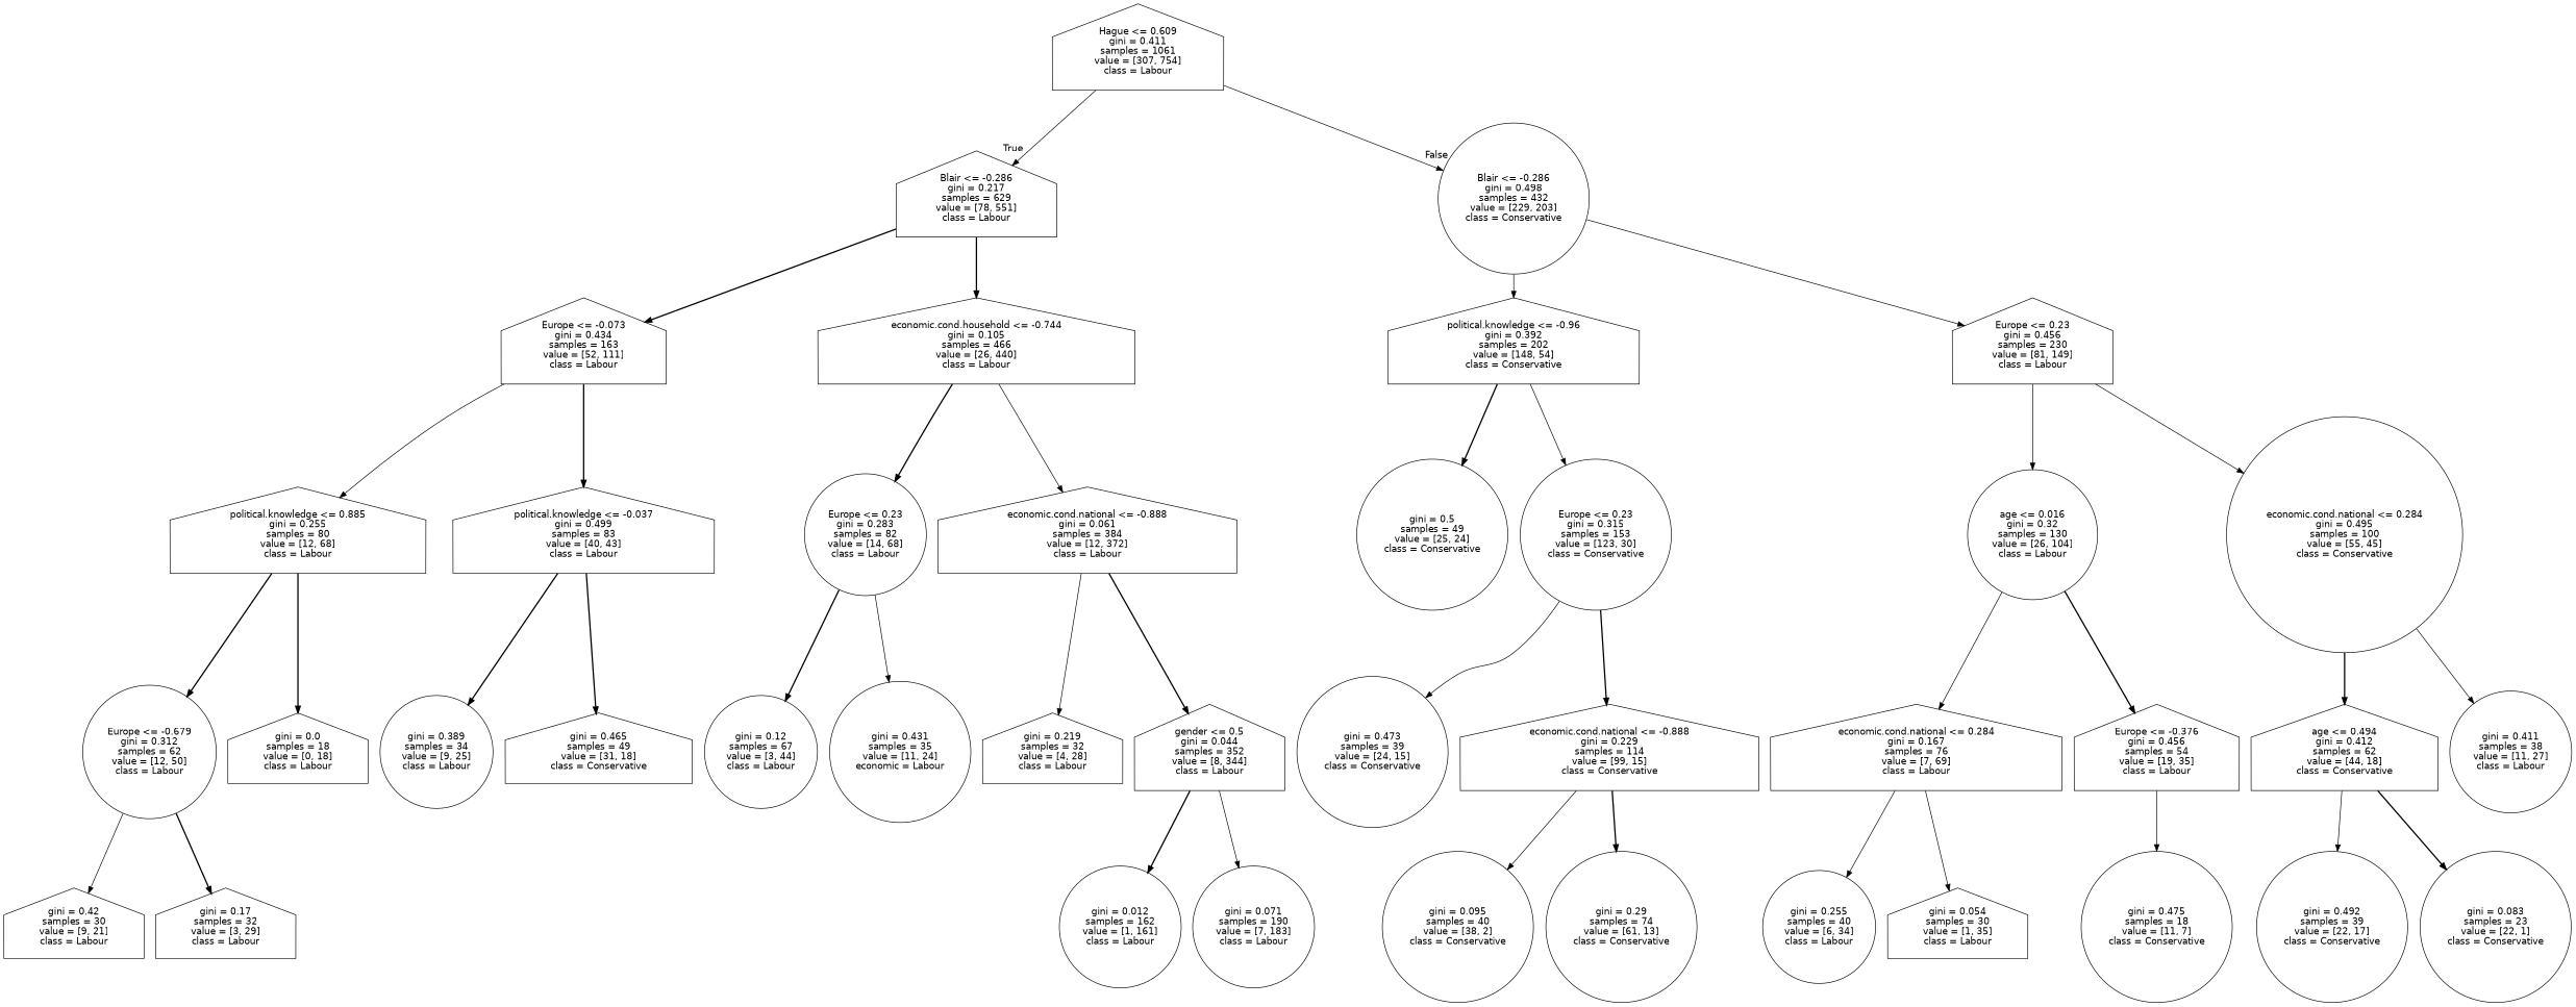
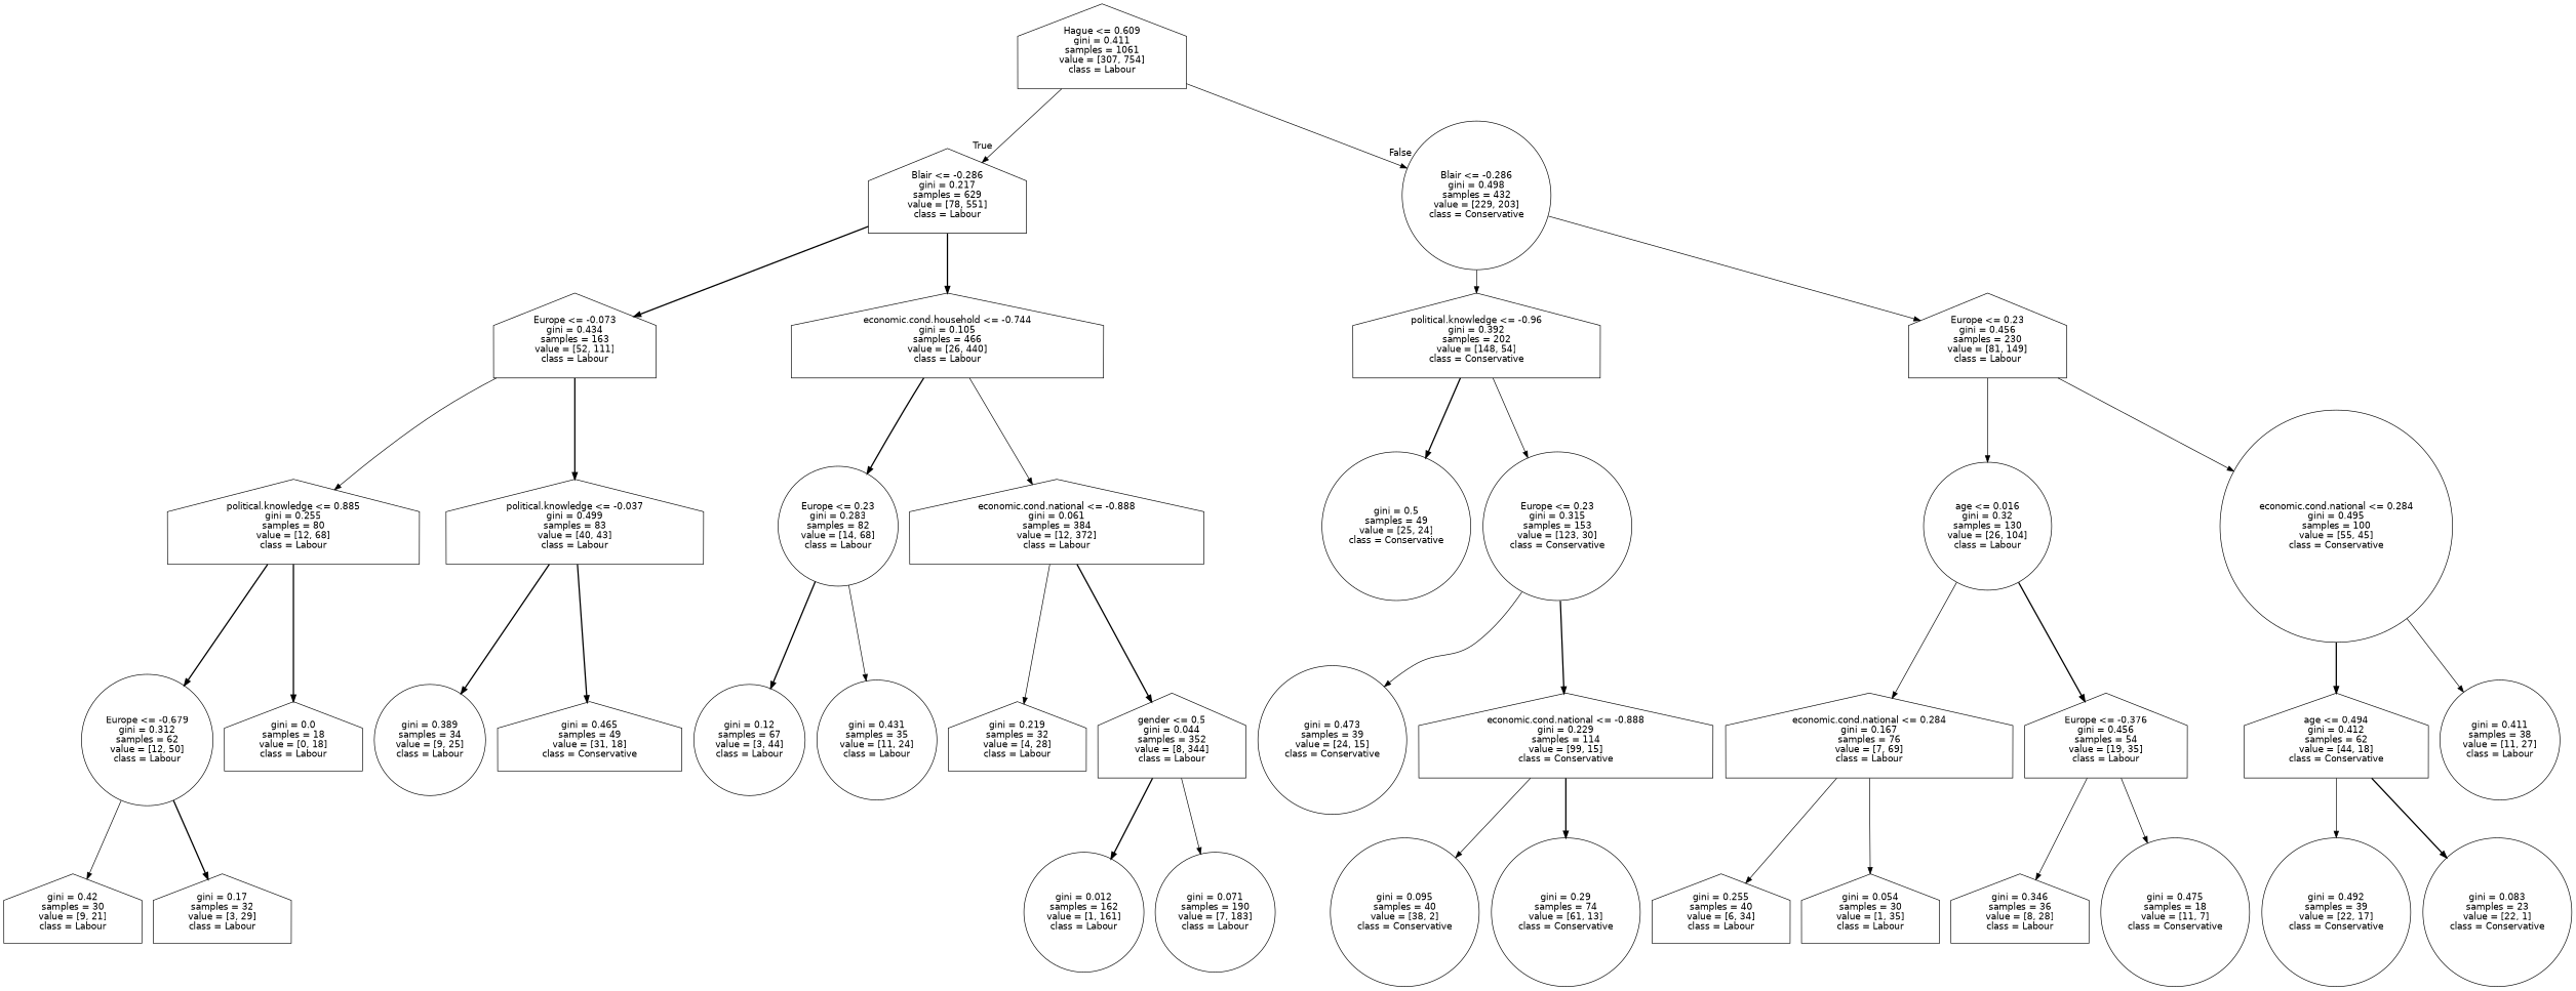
  digraph {
    node [fontname=helvetica shape=house]
    edge [fontname=helvetica style=solid]
    n1 [label="Hague <= 0.609\ngini = 0.411\nsamples = 1061\nvalue = [307, 754]\nclass = Labour"]
    n2 [label="Blair <= -0.286\ngini = 0.217\nsamples = 629\nvalue = [78, 551]\nclass = Labour"]
    n3 [label="Blair <= -0.286\ngini = 0.498\nsamples = 432\nvalue = [229, 203]\nclass = Conservative" shape=circle]
    n4 [label="Europe <= -0.073\ngini = 0.434\nsamples = 163\nvalue = [52, 111]\nclass = Labour"]
    n5 [label="economic.cond.household <= -0.744\ngini = 0.105\nsamples = 466\nvalue = [26, 440]\nclass = Labour"]
    n6 [label="political.knowledge <= -0.96\ngini = 0.392\nsamples = 202\nvalue = [148, 54]\nclass = Conservative"]
    n7 [label="Europe <= 0.23\ngini = 0.456\nsamples = 230\nvalue = [81, 149]\nclass = Labour"]
    n8 [label="political.knowledge <= 0.885\ngini = 0.255\nsamples = 80\nvalue = [12, 68]\nclass = Labour"]
    n9 [label="political.knowledge <= -0.037\ngini = 0.499\nsamples = 83\nvalue = [40, 43]\nclass = Labour"]
    n10 [label="Europe <= 0.23\ngini = 0.283\nsamples = 82\nvalue = [14, 68]\nclass = Labour" shape=circle]
    n11 [label="economic.cond.national <= -0.888\ngini = 0.061\nsamples = 384\nvalue = [12, 372]\nclass = Labour"]
    n12 [label="Europe <= -0.679\ngini = 0.312\nsamples = 62\nvalue = [12, 50]\nclass = Labour" shape=circle]
    n13 [label="gini = 0.0\nsamples = 18\nvalue = [0, 18]\nclass = Labour"]
    n14 [label="gini = 0.389\nsamples = 34\nvalue = [9, 25]\nclass = Labour" shape=circle]
    n15 [label="gini = 0.465\nsamples = 49\nvalue = [31, 18]\nclass = Conservative"]
    n16 [label="gini = 0.42\nsamples = 30\nvalue = [9, 21]\nclass = Labour"]
    n17 [label="gini = 0.17\nsamples = 32\nvalue = [3, 29]\nclass = Labour"]
    n18 [label="gini = 0.12\nsamples = 67\nvalue = [3, 44]\nclass = Labour" shape=circle]
-   n19 [label="gini = 0.431\nsamples = 35\nvalue = [11, 24]\neconomic = Labour" shape=circle]
+   n19 [label="gini = 0.431\nsamples = 35\nvalue = [11, 24]\nclass = Labour" shape=circle]
    n20 [label="gini = 0.219\nsamples = 32\nvalue = [4, 28]\nclass = Labour"]
    n21 [label="gender <= 0.5\ngini = 0.044\nsamples = 352\nvalue = [8, 344]\nclass = Labour"]
    n22 [label="gini = 0.012\nsamples = 162\nvalue = [1, 161]\nclass = Labour" shape=circle]
    n23 [label="gini = 0.071\nsamples = 190\nvalue = [7, 183]\nclass = Labour" shape=circle]
    n24 [label="gini = 0.5\nsamples = 49\nvalue = [25, 24]\nclass = Conservative" shape=circle]
    n25 [label="Europe <= 0.23\ngini = 0.315\nsamples = 153\nvalue = [123, 30]\nclass = Conservative" shape=circle]
    n26 [label="age <= 0.016\ngini = 0.32\nsamples = 130\nvalue = [26, 104]\nclass = Labour" shape=circle]
    n27 [label="economic.cond.national <= 0.284\ngini = 0.495\nsamples = 100\nvalue = [55, 45]\nclass = Conservative" shape=circle]
    n28 [label="gini = 0.473\nsamples = 39\nvalue = [24, 15]\nclass = Conservative" shape=circle]
    n29 [label="economic.cond.national <= -0.888\ngini = 0.229\nsamples = 114\nvalue = [99, 15]\nclass = Conservative"]
    n30 [label="gini = 0.095\nsamples = 40\nvalue = [38, 2]\nclass = Conservative" shape=circle]
    n31 [label="gini = 0.29\nsamples = 74\nvalue = [61, 13]\nclass = Conservative" shape=circle]
    n32 [label="economic.cond.national <= 0.284\ngini = 0.167\nsamples = 76\nvalue = [7, 69]\nclass = Labour"]
    n33 [label="Europe <= -0.376\ngini = 0.456\nsamples = 54\nvalue = [19, 35]\nclass = Labour"]
    n34 [label="age <= 0.494\ngini = 0.412\nsamples = 62\nvalue = [44, 18]\nclass = Conservative"]
    n35 [label="gini = 0.411\nsamples = 38\nvalue = [11, 27]\nclass = Labour" shape=circle]
-   n36 [label="gini = 0.255\nsamples = 40\nvalue = [6, 34]\nclass = Labour" shape=circle]
+   n36 [label="gini = 0.255\nsamples = 40\nvalue = [6, 34]\nclass = Labour"]
    n37 [label="gini = 0.054\nsamples = 30\nvalue = [1, 35]\nclass = Labour"]
+   n38 [label="gini = 0.346\nsamples = 36\nvalue = [8, 28]\nclass = Labour"]
    n39 [label="gini = 0.475\nsamples = 18\nvalue = [11, 7]\nclass = Conservative" shape=circle]
    n40 [label="gini = 0.492\nsamples = 39\nvalue = [22, 17]\nclass = Conservative" shape=circle]
    n41 [label="gini = 0.083\nsamples = 23\nvalue = [22, 1]\nclass = Conservative" shape=circle]
    n1 -> n2 [headlabel=True labelangle=45 labeldistance=2.5]
    n1 -> n3 [headlabel=False labelangle=-45 labeldistance=2.5]
    n2 -> n4 [style=bold]
    n2 -> n5 [style=bold]
    n3 -> n6
    n3 -> n7
    n4 -> n8
    n4 -> n9 [style=bold]
    n5 -> n10 [style=bold]
    n5 -> n11
    n6 -> n24 [style=bold]
    n6 -> n25
    n7 -> n26
    n7 -> n27
    n8 -> n12 [style=bold]
    n8 -> n13 [style=bold]
    n9 -> n14 [style=bold]
    n9 -> n15 [style=bold]
    n10 -> n18 [style=bold]
    n10 -> n19
    n11 -> n20
    n11 -> n21 [style=bold]
    n12 -> n16
    n12 -> n17 [style=bold]
    n21 -> n22 [style=bold]
    n21 -> n23
    n25 -> n28
    n25 -> n29 [style=bold]
    n26 -> n32
    n26 -> n33 [style=bold]
    n27 -> n34 [style=bold]
    n27 -> n35
    n29 -> n30
    n29 -> n31 [style=bold]
    n32 -> n36
    n32 -> n37
+   n33 -> n38
    n33 -> n39
    n34 -> n40
    n34 -> n41 [style=bold]
  }
